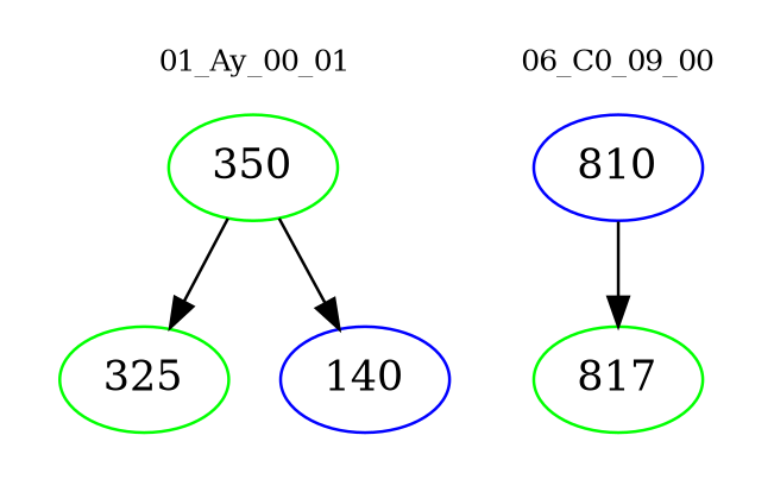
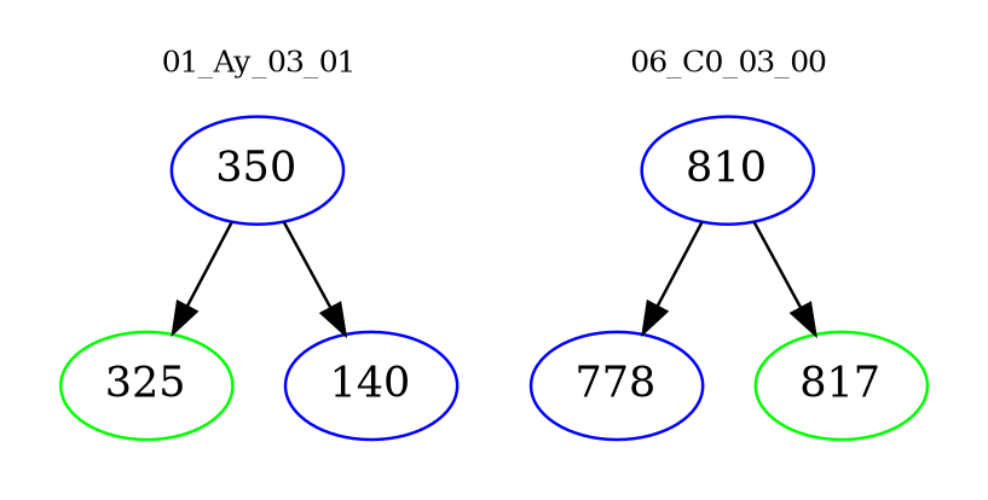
  digraph {
    node [color=blue]
    edge [color=black]
-   n1 [color=green label=350]
+   n1 [label=350]
    n2 [color=green label=325]
    n3 [label=140]
    n4 [label=810]
+   n5 [label=778]
    n6 [color=green label=817]
    subgraph cluster_1 {
      color=white
      fontsize=10
-     label="01_Ay_00_01"
+     label="01_Ay_03_01"
      n1
      n2
      n3
    }
    subgraph cluster_2 {
      color=white
      fontsize=10
-     label="06_C0_09_00"
+     label="06_C0_03_00"
      n4
+     n5
      n6
    }
    n1 -> n2
    n1 -> n3
+   n4 -> n5
    n4 -> n6
  }
